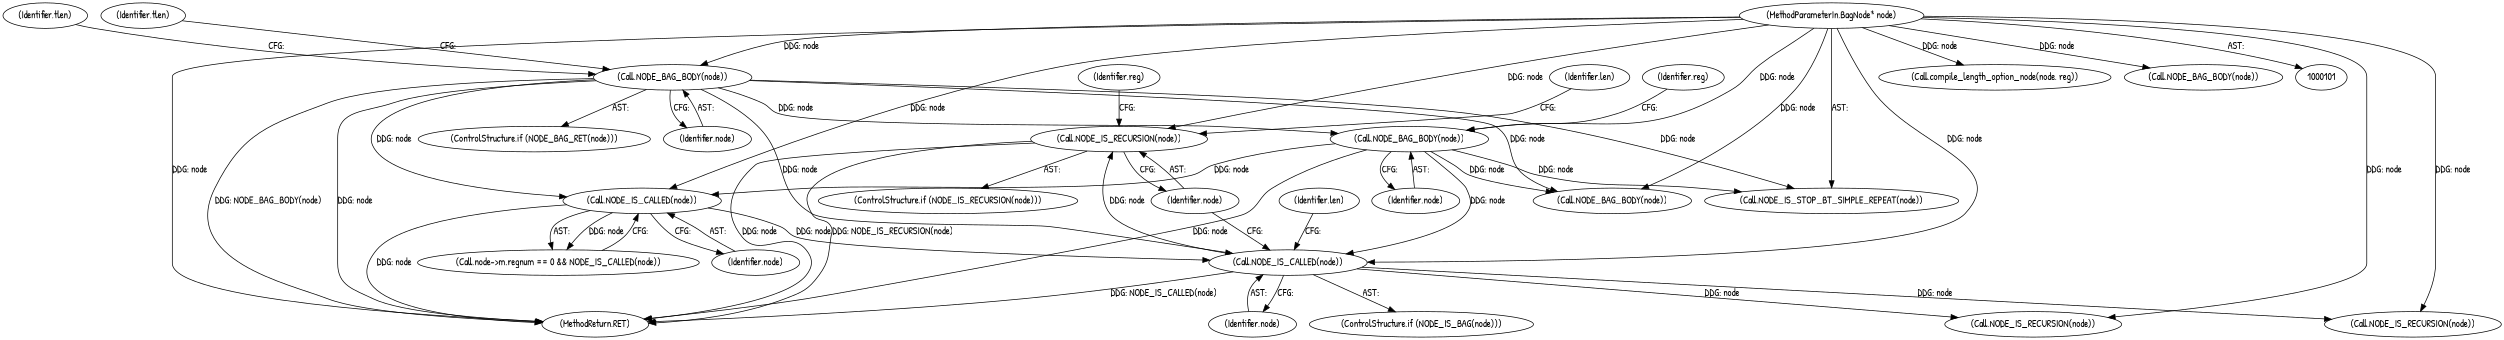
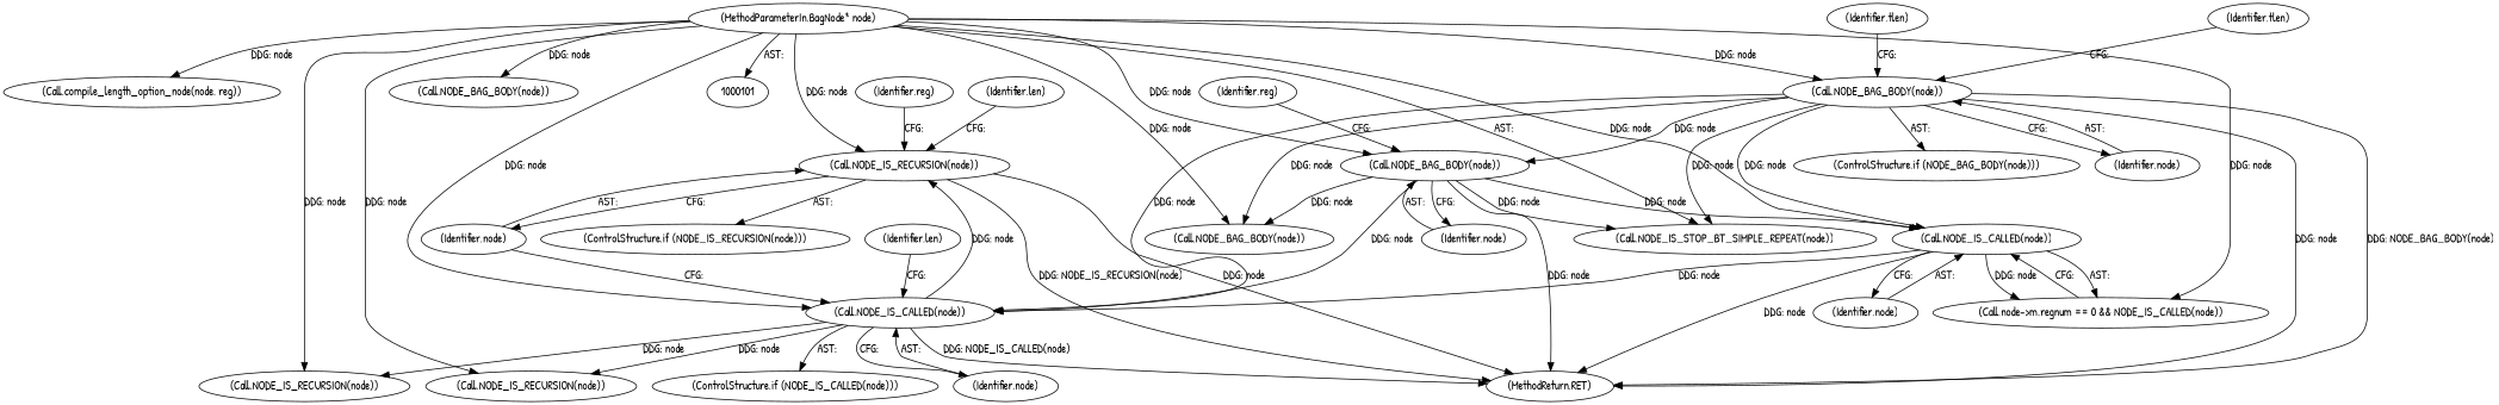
  digraph {
    fontname="Patrick Hand"
    node [fontname="Patrick Hand"]
    edge [fontname="Patrick Hand"]
    n1 [label="(Call,NODE_IS_RECURSION(node))"]
    n2 [label="(Identifier,node)"]
    n3 [label="(ControlStructure,if (NODE_IS_RECURSION(node)))"]
    n4 [label="(MethodReturn,RET)"]
    n5 [label="(Call,NODE_IS_CALLED(node))"]
    n6 [label="(Call,NODE_IS_RECURSION(node))"]
-   n7 [label="(ControlStructure,if (NODE_IS_BAG(node)))"]
+   n7 [label="(ControlStructure,if (NODE_IS_CALLED(node)))"]
    n8 [label="(Call,NODE_IS_RECURSION(node))"]
    n9 [label="(Identifier,node)"]
    n10 [label="(Call,NODE_BAG_BODY(node))"]
    n11 [label="(Call,NODE_IS_CALLED(node))"]
    n12 [label="(Identifier,node)"]
    n13 [label="(Call,NODE_BAG_BODY(node))"]
    n14 [label="(Call,NODE_IS_STOP_BT_SIMPLE_REPEAT(node))"]
    n15 [label="(Call,node->m.regnum == 0 && NODE_IS_CALLED(node))"]
    n16 [label="(Identifier,node)"]
    n17 [label="(Call,NODE_BAG_BODY(node))"]
-   n18 [label="(ControlStructure,if (NODE_BAG_RET(node)))"]
+   n18 [label="(ControlStructure,if (NODE_BAG_BODY(node)))"]
    n19 [label="(Identifier,node)"]
    n20 [label="(MethodParameterIn,BagNode* node)"]
    n21 [label="(Call,compile_length_option_node(node, reg))"]
    n22 [label="(Call,NODE_BAG_BODY(node))"]
    1000101
    n24 [label="(Identifier,len)"]
    n25 [label="(Identifier,reg)"]
    n26 [label="(Identifier,reg)"]
    n27 [label="(Identifier,tlen)"]
    n28 [label="(Identifier,len)"]
    n29 [label="(Identifier,tlen)"]
    n1 -> n2 [label="CFG: "]
    n1 -> n3 [label="AST: "]
    n1 -> n4 [label="DDG: node"]
    n1 -> n4 [label="DDG: NODE_IS_RECURSION(node)"]
    n2 -> n1 [label="AST: "]
    n2 -> n5 [label="CFG: "]
    n5 -> n1 [label="DDG: node"]
    n5 -> n4 [label="DDG: NODE_IS_CALLED(node)"]
    n5 -> n6 [label="DDG: node"]
    n5 -> n7 [label="AST: "]
    n5 -> n8 [label="DDG: node"]
    n5 -> n9 [label="CFG: "]
    n9 -> n5 [label="AST: "]
    n10 -> n4 [label="DDG: node"]
    n10 -> n5 [label="DDG: node"]
    n10 -> n11 [label="DDG: node"]
    n10 -> n12 [label="CFG: "]
    n10 -> n13 [label="DDG: node"]
    n10 -> n14 [label="DDG: node"]
    n11 -> n4 [label="DDG: node"]
    n11 -> n5 [label="DDG: node"]
    n11 -> n15 [label="AST: "]
    n11 -> n15 [label="DDG: node"]
    n11 -> n16 [label="CFG: "]
    n12 -> n10 [label="AST: "]
    n15 -> n11 [label="CFG: "]
    n16 -> n11 [label="AST: "]
    n17 -> n4 [label="DDG: NODE_BAG_BODY(node)"]
    n17 -> n4 [label="DDG: node"]
    n17 -> n5 [label="DDG: node"]
    n17 -> n10 [label="DDG: node"]
    n17 -> n11 [label="DDG: node"]
    n17 -> n13 [label="DDG: node"]
    n17 -> n14 [label="DDG: node"]
    n17 -> n18 [label="AST: "]
    n17 -> n19 [label="CFG: "]
    n19 -> n17 [label="AST: "]
    n20 -> n1 [label="DDG: node"]
-   n20 -> n4 [label="DDG: node"]
+   n20 -> n15 [label="DDG: node"]
    n20 -> n5 [label="DDG: node"]
    n20 -> n6 [label="DDG: node"]
    n20 -> n8 [label="DDG: node"]
    n20 -> n10 [label="DDG: node"]
    n20 -> n11 [label="DDG: node"]
    n20 -> n13 [label="DDG: node"]
    n20 -> n14 [label="AST: "]
    n20 -> n17 [label="DDG: node"]
    n20 -> n21 [label="DDG: node"]
    n20 -> n22 [label="DDG: node"]
    n20 -> 1000101 [label="AST: "]
    n24 -> n1 [label="CFG: "]
    n25 -> n10 [label="CFG: "]
    n26 -> n1 [label="CFG: "]
    n27 -> n17 [label="CFG: "]
    n28 -> n5 [label="CFG: "]
    n29 -> n17 [label="CFG: "]
  }
